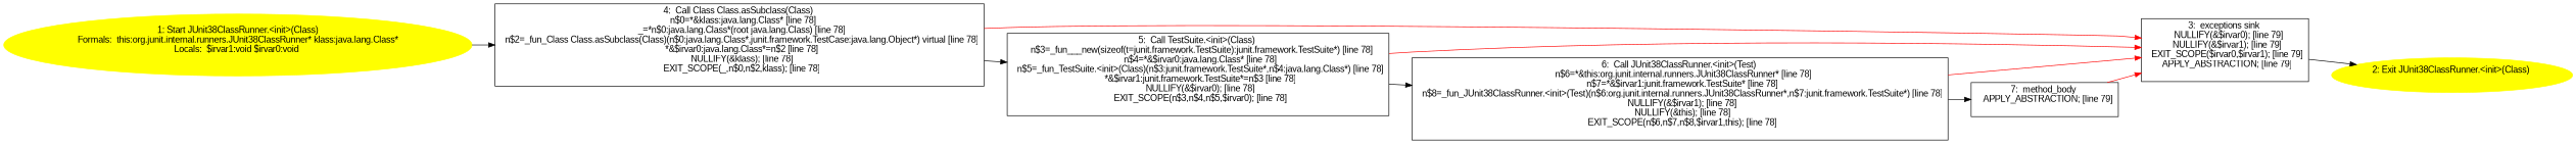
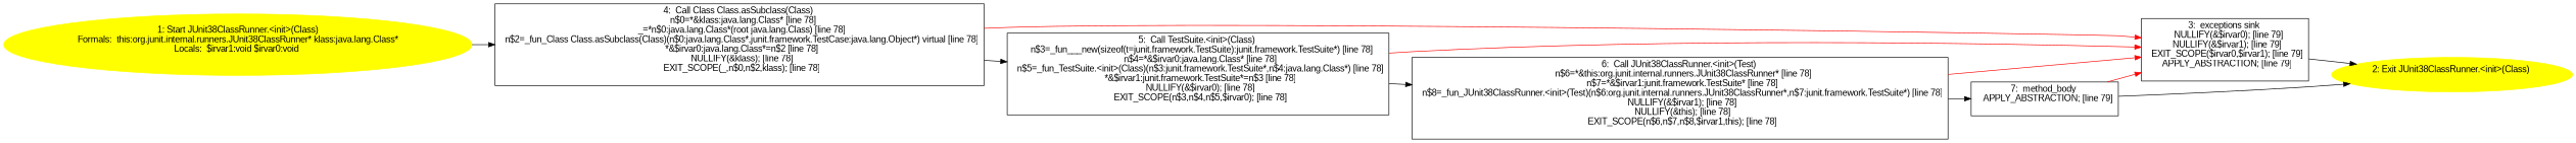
  digraph {
    rankdir=LR
    fontname="Liberation Sans"
    node [fontname="Liberation Sans" shape=box]
    edge [fontname="Liberation Sans"]
    n1 [color=yellow label="1: Start JUnit38ClassRunner.<init>(Class)\nFormals:  this:org.junit.internal.runners.JUnit38ClassRunner* klass:java.lang.Class*\nLocals:  $irvar1:void $irvar0:void \n  " style=filled shape=""]
    n2 [label="4:  Call Class Class.asSubclass(Class) \n   n$0=*&klass:java.lang.Class* [line 78]\n  _=*n$0:java.lang.Class*(root java.lang.Class) [line 78]\n  n$2=_fun_Class Class.asSubclass(Class)(n$0:java.lang.Class*,junit.framework.TestCase:java.lang.Object*) virtual [line 78]\n  *&$irvar0:java.lang.Class*=n$2 [line 78]\n  NULLIFY(&klass); [line 78]\n  EXIT_SCOPE(_,n$0,n$2,klass); [line 78]\n "]
    n3 [label="3:  exceptions sink \n   NULLIFY(&$irvar0); [line 79]\n  NULLIFY(&$irvar1); [line 79]\n  EXIT_SCOPE($irvar0,$irvar1); [line 79]\n  APPLY_ABSTRACTION; [line 79]\n "]
    n4 [label="5:  Call TestSuite.<init>(Class) \n   n$3=_fun___new(sizeof(t=junit.framework.TestSuite):junit.framework.TestSuite*) [line 78]\n  n$4=*&$irvar0:java.lang.Class* [line 78]\n  n$5=_fun_TestSuite.<init>(Class)(n$3:junit.framework.TestSuite*,n$4:java.lang.Class*) [line 78]\n  *&$irvar1:junit.framework.TestSuite*=n$3 [line 78]\n  NULLIFY(&$irvar0); [line 78]\n  EXIT_SCOPE(n$3,n$4,n$5,$irvar0); [line 78]\n "]
    n5 [color=yellow label="2: Exit JUnit38ClassRunner.<init>(Class) \n  " style=filled shape=""]
    n6 [label="6:  Call JUnit38ClassRunner.<init>(Test) \n   n$6=*&this:org.junit.internal.runners.JUnit38ClassRunner* [line 78]\n  n$7=*&$irvar1:junit.framework.TestSuite* [line 78]\n  n$8=_fun_JUnit38ClassRunner.<init>(Test)(n$6:org.junit.internal.runners.JUnit38ClassRunner*,n$7:junit.framework.TestSuite*) [line 78]\n  NULLIFY(&$irvar1); [line 78]\n  NULLIFY(&this); [line 78]\n  EXIT_SCOPE(n$6,n$7,n$8,$irvar1,this); [line 78]\n "]
    n7 [label="7:  method_body \n   APPLY_ABSTRACTION; [line 79]\n "]
    n1 -> n2
    n2 -> n3 [color=red]
    n2 -> n4
    n3 -> n5
    n4 -> n3 [color=red]
    n4 -> n6
    n6 -> n3 [color=red]
    n6 -> n7
    n7 -> n3 [color=red]
+   n7 -> n5
  }
